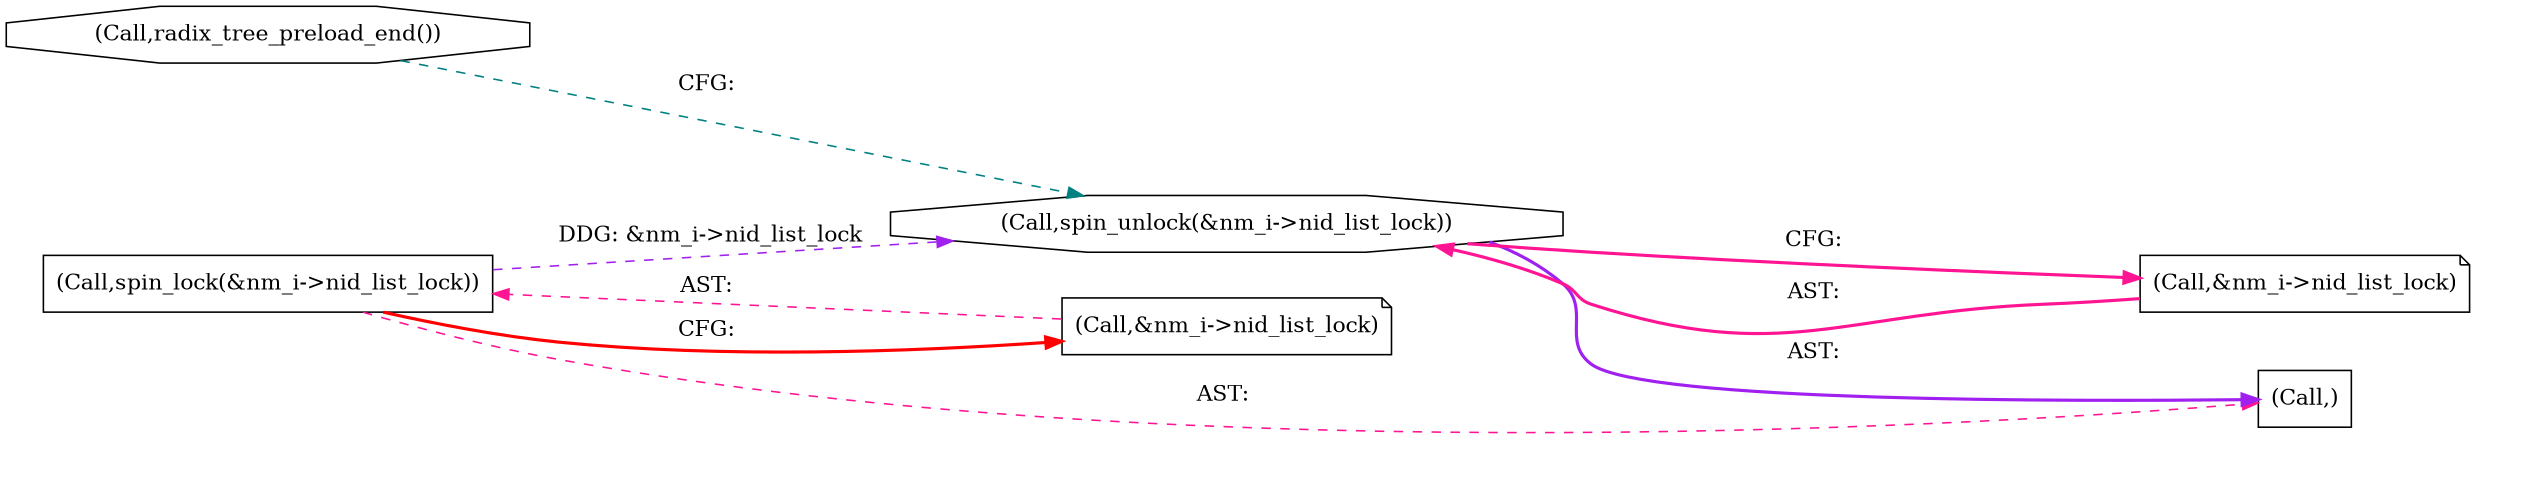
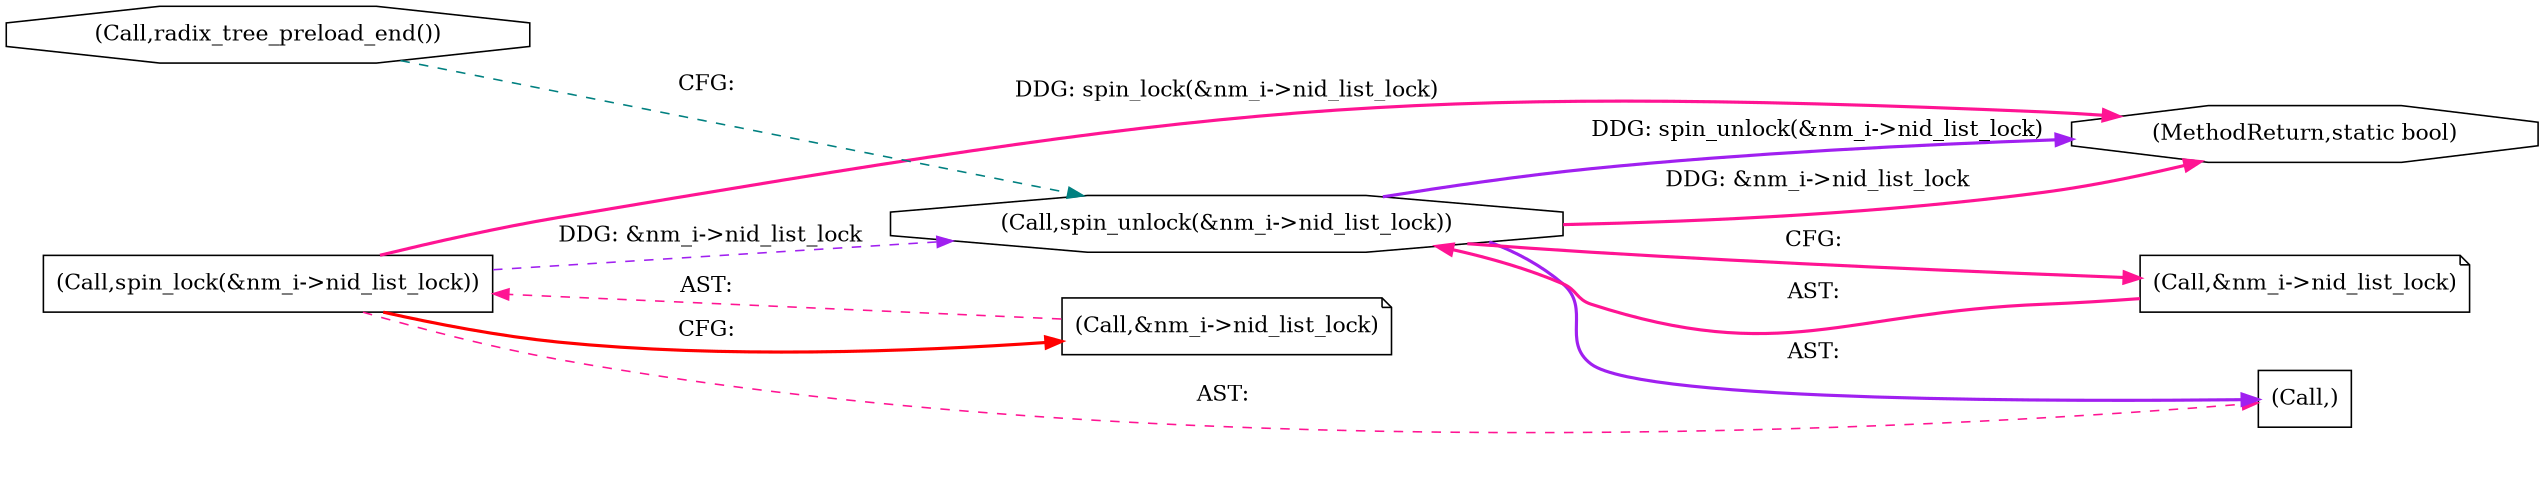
  digraph {
    rankdir=LR
    node [shape=octagon]
    edge [color=deeppink style=bold]
    n1 [label="(Call,spin_lock(&nm_i->nid_list_lock))" shape=box]
    n2 [label="(Call,spin_unlock(&nm_i->nid_list_lock))"]
+   n3 [label="(MethodReturn,static bool)"]
    n4 [label="(Call,&nm_i->nid_list_lock)" shape=note]
    n5 [label="(Call,)" shape=box]
    n6 [label="(Call,&nm_i->nid_list_lock)" shape=note]
    n7 [label="(Call,radix_tree_preload_end())"]
    n1 -> n2 [color=purple label="DDG: &nm_i->nid_list_lock" style=dashed]
+   n1 -> n3 [label="DDG: spin_lock(&nm_i->nid_list_lock)"]
    n1 -> n4 [color=red label="CFG: "]
    n1 -> n5 [label="AST: " style=dashed]
+   n2 -> n3 [label="DDG: &nm_i->nid_list_lock"]
+   n2 -> n3 [color=purple label="DDG: spin_unlock(&nm_i->nid_list_lock)"]
    n2 -> n5 [color=purple label="AST: "]
    n2 -> n6 [label="CFG: "]
    n4 -> n1 [label="AST: " style=dashed]
    n6 -> n2 [label="AST: "]
    n7 -> n2 [color=teal label="CFG: " style=dashed]
  }
